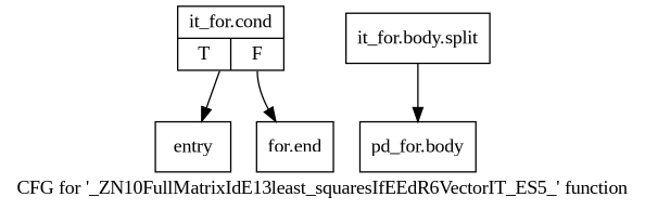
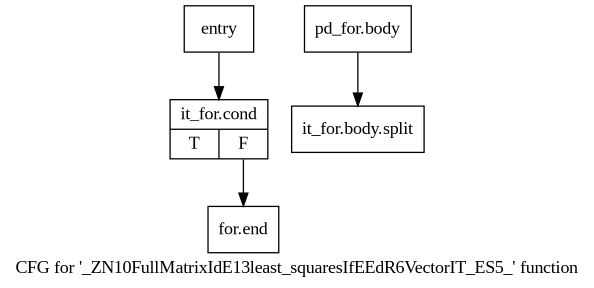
  digraph {
    fontname="Liberation Serif"
    label="CFG for '_ZN10FullMatrixIdE13least_squaresIfEEdR6VectorIT_ES5_' function"
    node [fontname="Liberation Serif" shape=record]
    edge [fontname="Liberation Serif"]
    n1 [label="{entry}"]
    n2 [label="{it_for.cond|{<s0>T|<s1>F}}"]
    n3 [label="{for.end}"]
    n4 [label="{pd_for.body}"]
    n5 [label="{it_for.body.split}"]
-   n2 -> n1
+   n1 -> n2
    n2 -> n3 [tailport=s1]
-   n5 -> n4
+   n4 -> n5
  }
